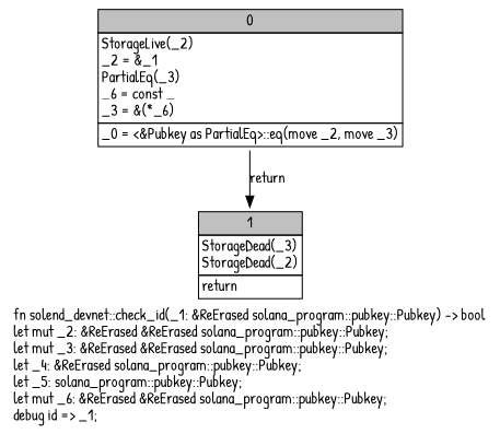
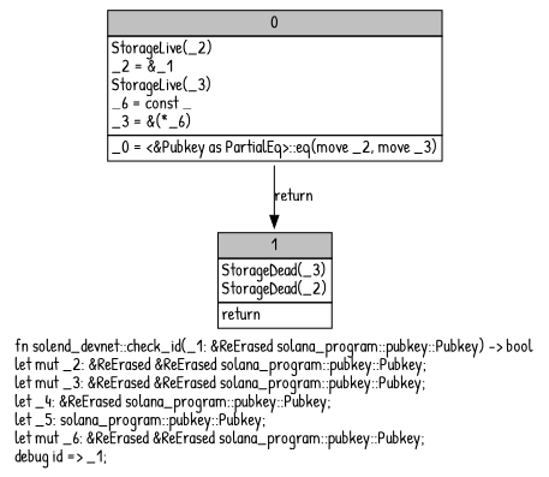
  digraph {
    fontname="Patrick Hand"
    label=<fn solend_devnet::check_id(_1: &amp;ReErased solana_program::pubkey::Pubkey) -&gt; bool<br align="left"/>let mut _2: &amp;ReErased &amp;ReErased solana_program::pubkey::Pubkey;<br align="left"/>let mut _3: &amp;ReErased &amp;ReErased solana_program::pubkey::Pubkey;<br align="left"/>let _4: &amp;ReErased solana_program::pubkey::Pubkey;<br align="left"/>let _5: solana_program::pubkey::Pubkey;<br align="left"/>let mut _6: &amp;ReErased &amp;ReErased solana_program::pubkey::Pubkey;<br align="left"/>debug id =&gt; _1;<br align="left"/>>
    node [fontname="Patrick Hand" shape=none]
-   n1 [label=<<table border="0" cellborder="1" cellspacing="0"><tr><td bgcolor="gray" align="center" colspan="1">0</td></tr><tr><td align="left" balign="left">StorageLive(_2)<br/>_2 = &amp;_1<br/>PartialEq(_3)<br/>_6 = const _<br/>_3 = &amp;(*_6)<br/></td></tr><tr><td align="left">_0 = &lt;&amp;Pubkey as PartialEq&gt;::eq(move _2, move _3)</td></tr></table>>]
+   n1 [label=<<table border="0" cellborder="1" cellspacing="0"><tr><td bgcolor="gray" align="center" colspan="1">0</td></tr><tr><td align="left" balign="left">StorageLive(_2)<br/>_2 = &amp;_1<br/>StorageLive(_3)<br/>_6 = const _<br/>_3 = &amp;(*_6)<br/></td></tr><tr><td align="left">_0 = &lt;&amp;Pubkey as PartialEq&gt;::eq(move _2, move _3)</td></tr></table>>]
    n2 [label=<<table border="0" cellborder="1" cellspacing="0"><tr><td bgcolor="gray" align="center" colspan="1">1</td></tr><tr><td align="left" balign="left">StorageDead(_3)<br/>StorageDead(_2)<br/></td></tr><tr><td align="left">return</td></tr></table>>]
    n1 -> n2 [fontname="Patrick Hand" label=return]
  }
